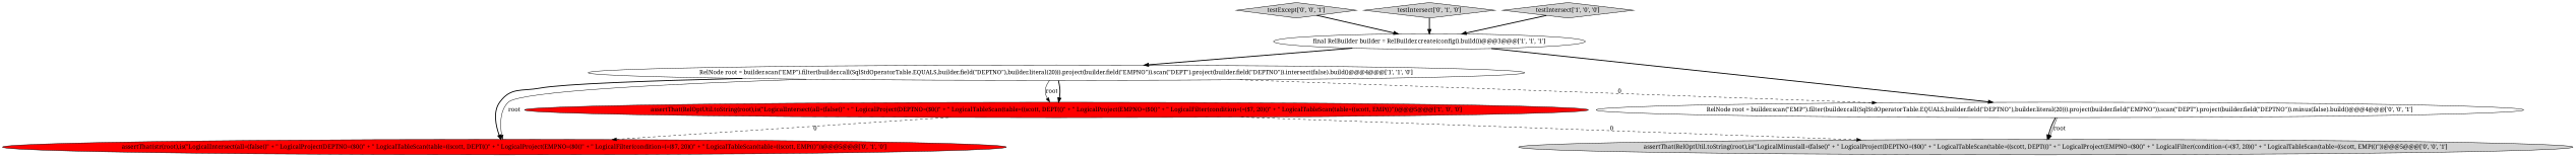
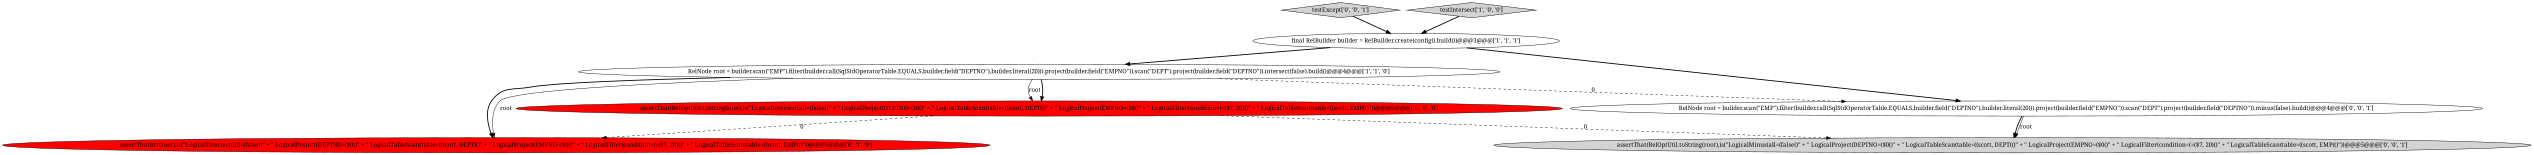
  digraph {
    fontname="Noto Serif"
    node [fillcolor=lightgray shape=ellipse style=filled fontname="Noto Serif"]
    edge [style=bold fontname="Noto Serif"]
    n1 [fillcolor=red label="assertThat(RelOptUtil.toString(root),is(\"LogicalIntersect(all=(false()\" + \" LogicalProject(DEPTNO=($0()\" + \" LogicalTableScan(table=((scott, DEPT(()\" + \" LogicalProject(EMPNO=($0()\" + \" LogicalFilter(condition=(=($7, 20)()\" + \" LogicalTableScan(table=((scott, EMP(()\"))@@@5@@@['1', '0', '0']"]
    n2 [fillcolor=red label="assertThat(str(root),is(\"LogicalIntersect(all=(false()\" + \" LogicalProject(DEPTNO=($0()\" + \" LogicalTableScan(table=((scott, DEPT(()\" + \" LogicalProject(EMPNO=($0()\" + \" LogicalFilter(condition=(=($7, 20)()\" + \" LogicalTableScan(table=((scott, EMP(()\"))@@@5@@@['0', '1', '0']"]
    n3 [label="assertThat(RelOptUtil.toString(root),is(\"LogicalMinus(all=(false()\" + \" LogicalProject(DEPTNO=($0()\" + \" LogicalTableScan(table=((scott, DEPT(()\" + \" LogicalProject(EMPNO=($0()\" + \" LogicalFilter(condition=(=($7, 20)()\" + \" LogicalTableScan(table=((scott, EMP(()\"))@@@5@@@['0', '0', '1']"]
    n4 [fillcolor=white label="RelNode root = builder.scan(\"EMP\").filter(builder.call(SqlStdOperatorTable.EQUALS,builder.field(\"DEPTNO\"),builder.literal(20))).project(builder.field(\"EMPNO\")).scan(\"DEPT\").project(builder.field(\"DEPTNO\")).intersect(false).build()@@@4@@@['1', '1', '0']"]
    n5 [fillcolor=white label="RelNode root = builder.scan(\"EMP\").filter(builder.call(SqlStdOperatorTable.EQUALS,builder.field(\"DEPTNO\"),builder.literal(20))).project(builder.field(\"EMPNO\")).scan(\"DEPT\").project(builder.field(\"DEPTNO\")).minus(false).build()@@@4@@@['0', '0', '1']"]
    n6 [label="testExcept['0', '0', '1']" shape=diamond]
    n7 [fillcolor=white label="final RelBuilder builder = RelBuilder.create(config().build())@@@3@@@['1', '1', '1']"]
-   n8 [label="testIntersect['0', '1', '0']" shape=diamond]
    n9 [label="testIntersect['1', '0', '0']" shape=diamond]
    n1 -> n2 [label=0 style=dashed]
    n1 -> n3 [label=0 style=dashed]
    n4 -> n1
    n4 -> n1 [label=root style=solid]
    n4 -> n2 [label=root style=solid]
    n4 -> n2
    n4 -> n5 [label=0 style=dashed]
    n5 -> n3
    n5 -> n3 [label=root style=solid]
    n6 -> n7
    n7 -> n4
    n7 -> n5
-   n8 -> n7
    n9 -> n7
  }
